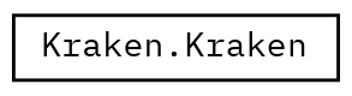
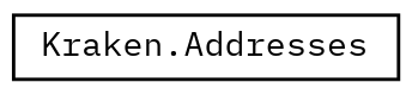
  digraph {
    rankdir=TB
    fontname="IBM Plex Mono"
-   n1 [color=black fillcolor=white fontname="IBM Plex Mono" fontsize=10 height=0.2 label="Kraken.Kraken" shape=record style=filled width=0.4]
+   n1 [color=black fillcolor=white fontname="IBM Plex Mono" fontsize=10 height=0.2 label="Kraken.Addresses" shape=record style=filled width=0.4]
  }
